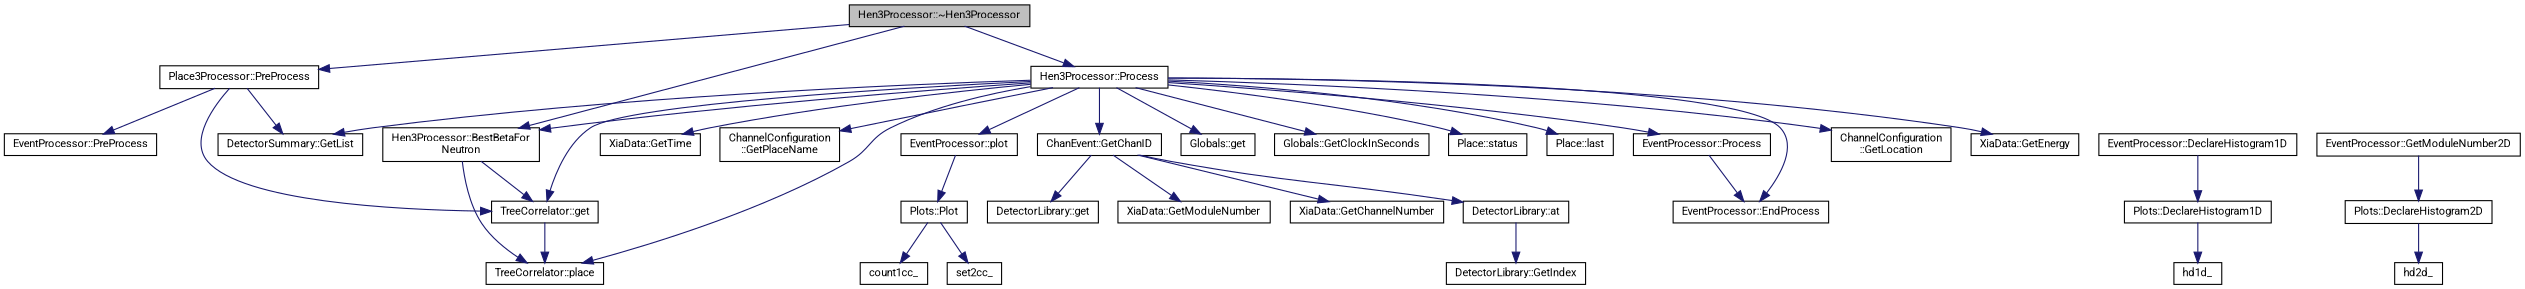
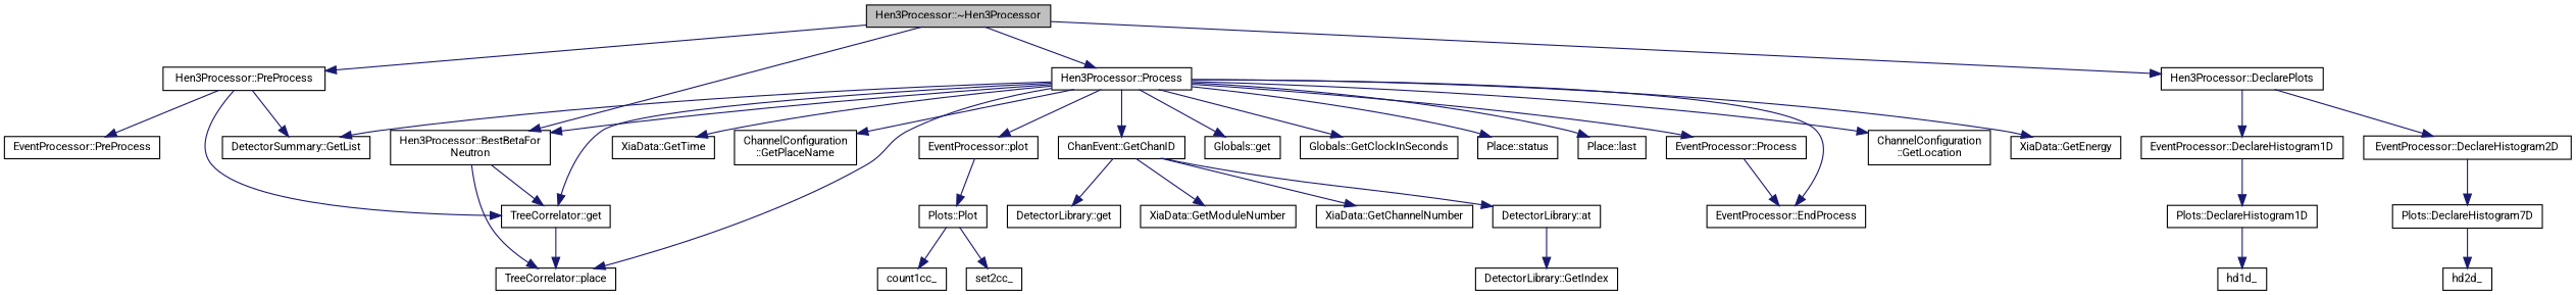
  digraph {
    fontname=Roboto
    rankdir=TB
    node [color=black fillcolor=white fontname=Roboto fontsize=10 shape=record style=filled]
    edge [color=midnightblue fontname=Roboto fontsize=10 labelfontname=Helvetica labelfontsize=10 style=solid]
    n1 [fillcolor=grey75 fontcolor=black height=0.2 label="Hen3Processor::~Hen3Processor" width=0.4]
-   n2 [height=0.2 label="Place3Processor::PreProcess" width=0.4]
+   n2 [height=0.2 label="Hen3Processor::PreProcess" width=0.4]
    n3 [height=0.2 label="Hen3Processor::Process" width=0.4]
    n4 [height=0.2 label="Hen3Processor::BestBetaFor\lNeutron" width=0.4]
+   n5 [height=0.2 label="Hen3Processor::DeclarePlots" width=0.4]
    n6 [height=0.2 label="EventProcessor::PreProcess" width=0.4]
    n7 [height=0.2 label="DetectorSummary::GetList" width=0.4]
    n8 [height=0.2 label="TreeCorrelator::get" width=0.4]
    n9 [height=0.2 label="TreeCorrelator::place" width=0.4]
    n10 [height=0.2 label="EventProcessor::Process" width=0.4]
    n11 [height=0.2 label="EventProcessor::EndProcess" width=0.4]
    n12 [height=0.2 label="Globals::get" width=0.4]
    n13 [height=0.2 label="Globals::GetClockInSeconds" width=0.4]
    n14 [height=0.2 label="Place::status" width=0.4]
    n15 [height=0.2 label="Place::last" width=0.4]
    n16 [height=0.2 label="EventProcessor::plot" width=0.4]
    n17 [height=0.2 label="ChanEvent::GetChanID" width=0.4]
    n18 [height=0.2 label="ChannelConfiguration\l::GetLocation" width=0.4]
    n19 [height=0.2 label="XiaData::GetEnergy" width=0.4]
    n20 [height=0.2 label="XiaData::GetTime" width=0.4]
    n21 [height=0.2 label="ChannelConfiguration\l::GetPlaceName" width=0.4]
    n22 [height=0.2 label="EventProcessor::DeclareHistogram1D" width=0.4]
-   n23 [height=0.2 label="EventProcessor::GetModuleNumber2D" width=0.4]
+   n23 [height=0.2 label="EventProcessor::DeclareHistogram2D" width=0.4]
    n24 [height=0.2 label="Plots::Plot" width=0.4]
    n25 [height=0.2 label="DetectorLibrary::get" width=0.4]
    n26 [height=0.2 label="DetectorLibrary::at" width=0.4]
    n27 [height=0.2 label="XiaData::GetModuleNumber" width=0.4]
    n28 [height=0.2 label="XiaData::GetChannelNumber" width=0.4]
    n29 [height=0.2 label=count1cc_ width=0.4]
    n30 [height=0.2 label=set2cc_ width=0.4]
    n31 [height=0.2 label="DetectorLibrary::GetIndex" width=0.4]
    n32 [height=0.2 label="Plots::DeclareHistogram1D" width=0.4]
-   n33 [height=0.2 label="Plots::DeclareHistogram2D" width=0.4]
+   n33 [height=0.2 label="Plots::DeclareHistogram7D" width=0.4]
    n34 [height=0.2 label=hd1d_ width=0.4]
    n35 [height=0.2 label=hd2d_ width=0.4]
    n1 -> n2
    n1 -> n3
    n1 -> n4
+   n1 -> n5
    n2 -> n6
    n2 -> n7
    n2 -> n8
    n3 -> n4
    n3 -> n7
    n3 -> n8
    n3 -> n9
    n3 -> n10
    n3 -> n11
    n3 -> n12
    n3 -> n13
    n3 -> n14
    n3 -> n15
    n3 -> n16
    n3 -> n17
    n3 -> n18
    n3 -> n19
    n3 -> n20
    n3 -> n21
    n4 -> n8
    n4 -> n9
+   n5 -> n22
+   n5 -> n23
    n8 -> n9
    n10 -> n11
    n16 -> n24
    n17 -> n25
    n17 -> n26
    n17 -> n27
    n17 -> n28
    n22 -> n32
    n23 -> n33
    n24 -> n29
    n24 -> n30
    n26 -> n31
    n32 -> n34
    n33 -> n35
  }
